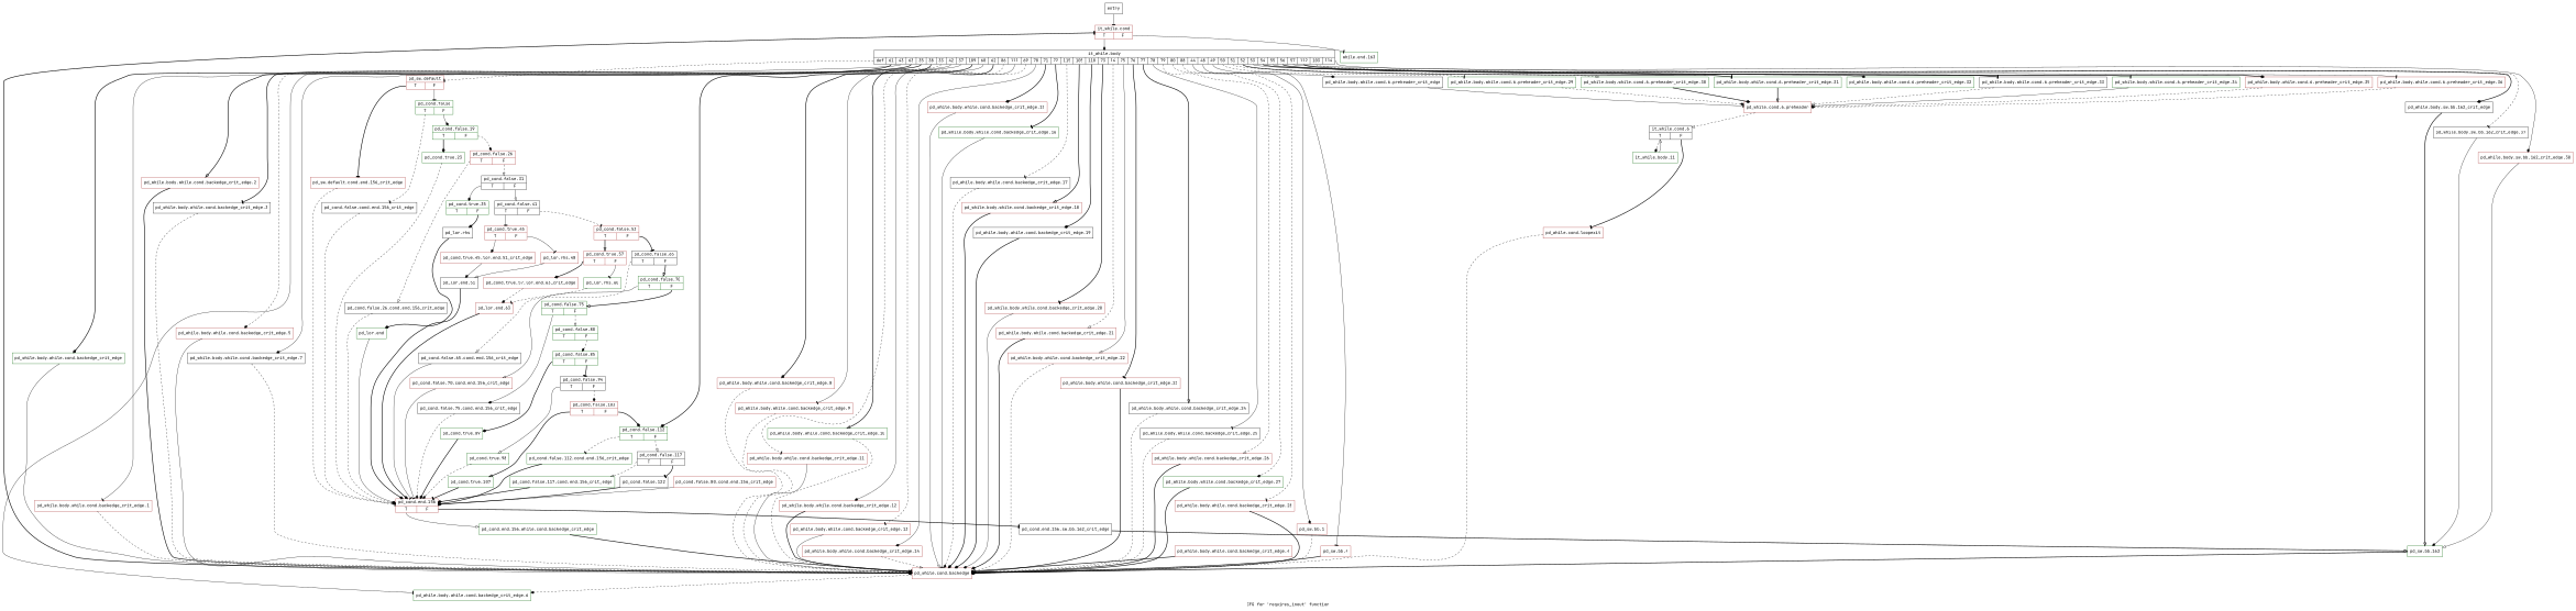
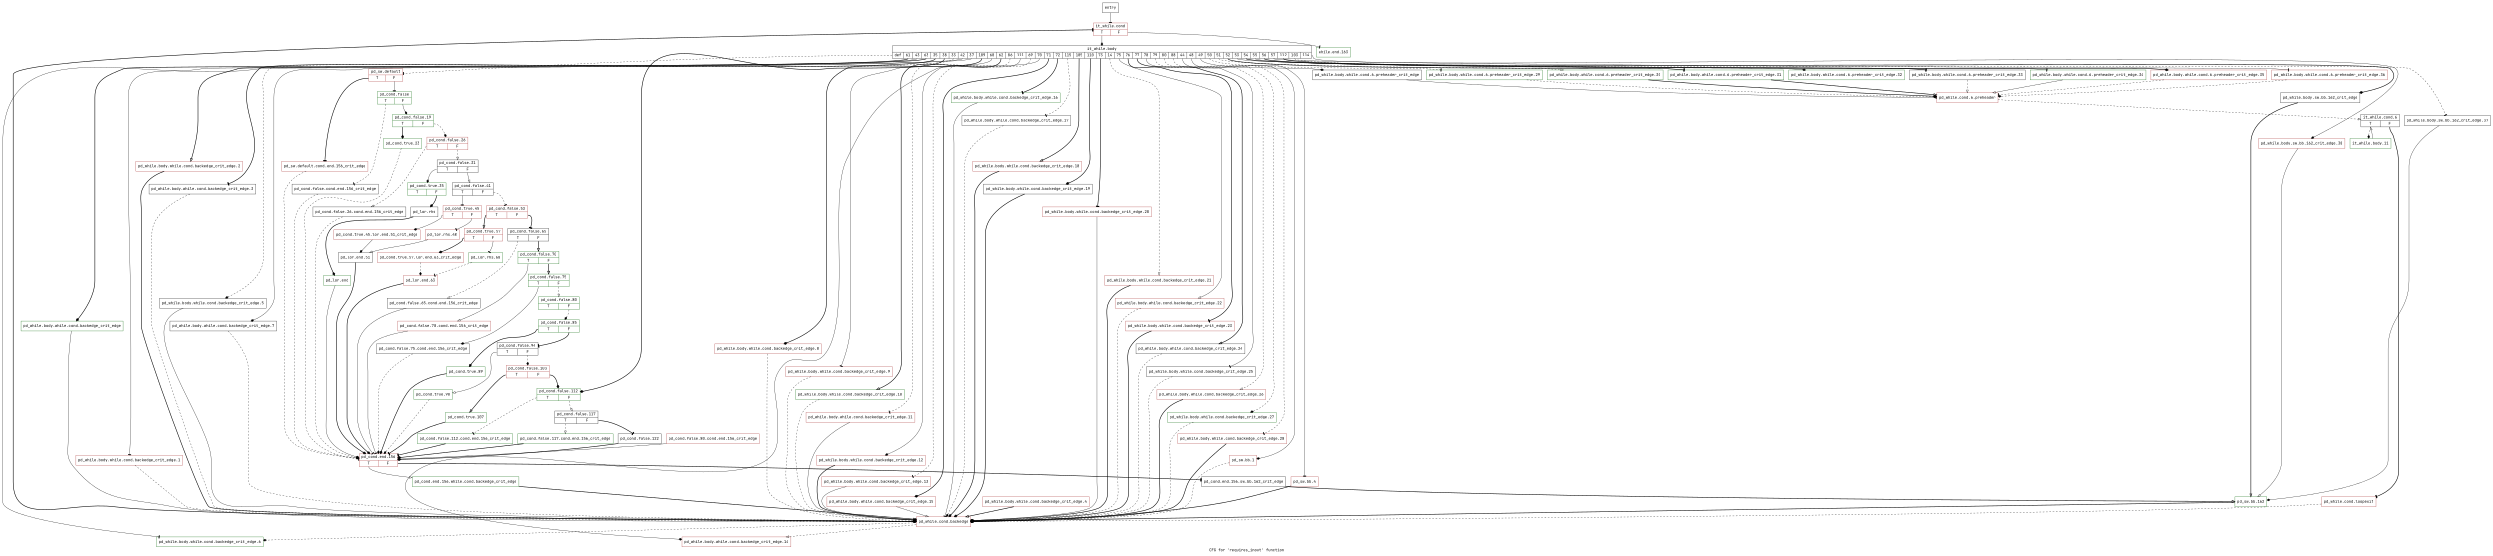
  digraph {
    fontname="JetBrains Mono"
    label="CFG for 'requires_inout' function"
    node [color=brown fontname="JetBrains Mono" shape=record]
    edge [arrowhead=diamond fontname="JetBrains Mono" style=bold]
    n1 [color=black label="{entry}"]
    n2 [label="{it_while.cond|{<s0>T|<s1>F}}"]
    n3 [color=black label="{it_while.body|{<s0>def|<s1>61|<s2>43|<s3>63|<s4>35|<s5>38|<s6>33|<s7>42|<s8>37|<s9>109|<s10>60|<s11>62|<s12>86|<s13>111|<s14>69|<s15>70|<s16>71|<s17>72|<s18>115|<s19>105|<s20>110|<s21>73|<s22>14|<s23>75|<s24>76|<s25>77|<s26>78|<s27>79|<s28>80|<s29>88|<s30>44|<s31>48|<s32>49|<s33>50|<s34>51|<s35>52|<s36>53|<s37>54|<s38>55|<s39>56|<s40>57|<s41>112|<s42>103|<s43>114}}"]
    n4 [color=darkgreen label="{while.end.163}"]
    n5 [label="{pd_sw.default|{<s0>T|<s1>F}}"]
    n6 [color=darkgreen label="{pd_while.body.while.cond.backedge_crit_edge}"]
    n7 [label="{pd_while.body.while.cond.backedge_crit_edge.1}"]
    n8 [label="{pd_while.body.while.cond.backedge_crit_edge.2}"]
    n9 [color=black label="{pd_while.body.while.cond.backedge_crit_edge.3}"]
-   n10 [label="{pd_while.body.while.cond.backedge_crit_edge.5}"]
+   n10 [color=black label="{pd_while.body.while.cond.backedge_crit_edge.5}"]
    n11 [color=darkgreen label="{pd_while.body.while.cond.backedge_crit_edge.6}"]
    n12 [color=black label="{pd_while.body.while.cond.backedge_crit_edge.7}"]
    n13 [label="{pd_while.body.while.cond.backedge_crit_edge.8}"]
    n14 [label="{pd_while.body.while.cond.backedge_crit_edge.9}"]
    n15 [color=darkgreen label="{pd_while.body.while.cond.backedge_crit_edge.10}"]
    n16 [label="{pd_while.body.while.cond.backedge_crit_edge.11}"]
    n17 [label="{pd_while.body.while.cond.backedge_crit_edge.12}"]
    n18 [label="{pd_while.body.while.cond.backedge_crit_edge.13}"]
    n19 [label="{pd_while.body.while.cond.backedge_crit_edge.14}"]
    n20 [label="{pd_while.body.while.cond.backedge_crit_edge.15}"]
    n21 [color=darkgreen label="{pd_while.body.while.cond.backedge_crit_edge.16}"]
    n22 [color=black label="{pd_while.body.while.cond.backedge_crit_edge.17}"]
    n23 [label="{pd_while.body.while.cond.backedge_crit_edge.18}"]
    n24 [color=black label="{pd_while.body.while.cond.backedge_crit_edge.19}"]
    n25 [label="{pd_while.body.while.cond.backedge_crit_edge.20}"]
    n26 [label="{pd_while.body.while.cond.backedge_crit_edge.21}"]
    n27 [label="{pd_while.body.while.cond.backedge_crit_edge.22}"]
    n28 [label="{pd_while.body.while.cond.backedge_crit_edge.23}"]
    n29 [color=black label="{pd_while.body.while.cond.backedge_crit_edge.24}"]
    n30 [color=black label="{pd_while.body.while.cond.backedge_crit_edge.25}"]
    n31 [label="{pd_while.body.while.cond.backedge_crit_edge.26}"]
    n32 [color=darkgreen label="{pd_while.body.while.cond.backedge_crit_edge.27}"]
    n33 [label="{pd_while.body.while.cond.backedge_crit_edge.28}"]
    n34 [label="{pd_sw.bb.1}"]
    n35 [label="{pd_sw.bb.4}"]
    n36 [color=black label="{pd_while.body.while.cond.6.preheader_crit_edge}"]
    n37 [color=darkgreen label="{pd_while.body.while.cond.6.preheader_crit_edge.29}"]
    n38 [color=darkgreen label="{pd_while.body.while.cond.6.preheader_crit_edge.30}"]
    n39 [color=darkgreen label="{pd_while.body.while.cond.6.preheader_crit_edge.31}"]
    n40 [color=darkgreen label="{pd_while.body.while.cond.6.preheader_crit_edge.32}"]
    n41 [color=black label="{pd_while.body.while.cond.6.preheader_crit_edge.33}"]
    n42 [color=darkgreen label="{pd_while.body.while.cond.6.preheader_crit_edge.34}"]
    n43 [label="{pd_while.body.while.cond.6.preheader_crit_edge.35}"]
    n44 [label="{pd_while.body.while.cond.6.preheader_crit_edge.36}"]
    n45 [color=black label="{pd_while.body.sw.bb.162_crit_edge}"]
    n46 [color=black label="{pd_while.body.sw.bb.162_crit_edge.37}"]
    n47 [label="{pd_while.body.sw.bb.162_crit_edge.38}"]
    n48 [color=darkgreen label="{pd_cond.false.112|{<s0>T|<s1>F}}"]
    n49 [label="{pd_while.cond.loopexit}"]
    n50 [label="{pd_while.cond.backedge}"]
    n51 [label="{pd_sw.default.cond.end.156_crit_edge}"]
    n52 [color=darkgreen label="{pd_cond.false|{<s0>T|<s1>F}}"]
    n53 [label="{pd_while.body.while.cond.backedge_crit_edge.4}"]
    n54 [label="{pd_while.cond.6.preheader}"]
    n55 [color=darkgreen label="{pd_sw.bb.162}"]
    n56 [label="{pd_cond.end.156|{<s0>T|<s1>F}}"]
    n57 [color=black label="{pd_cond.false.cond.end.156_crit_edge}"]
    n58 [color=darkgreen label="{pd_cond.false.19|{<s0>T|<s1>F}}"]
    n59 [color=black label="{it_while.cond.6|{<s0>T|<s1>F}}"]
    n60 [color=darkgreen label="{it_while.body.11}"]
    n61 [color=darkgreen label="{pd_cond.end.156.while.cond.backedge_crit_edge}"]
    n62 [color=black label="{pd_cond.end.156.sw.bb.162_crit_edge}"]
    n63 [color=darkgreen label="{pd_cond.true.23}"]
    n64 [label="{pd_cond.false.26|{<s0>T|<s1>F}}"]
    n65 [color=black label="{pd_cond.false.26.cond.end.156_crit_edge}"]
    n66 [color=black label="{pd_cond.false.31|{<s0>T|<s1>F}}"]
    n67 [color=darkgreen label="{pd_cond.true.35|{<s0>T|<s1>F}}"]
    n68 [color=black label="{pd_cond.false.41|{<s0>T|<s1>F}}"]
    n69 [color=black label="{pd_lor.rhs}"]
    n70 [label="{pd_cond.true.45|{<s0>T|<s1>F}}"]
    n71 [label="{pd_cond.false.53|{<s0>T|<s1>F}}"]
    n72 [color=darkgreen label="{pd_lor.end}"]
    n73 [label="{pd_cond.true.45.lor.end.51_crit_edge}"]
    n74 [label="{pd_lor.rhs.48}"]
    n75 [label="{pd_cond.true.57|{<s0>T|<s1>F}}"]
    n76 [color=black label="{pd_cond.false.65|{<s0>T|<s1>F}}"]
    n77 [color=black label="{pd_lor.end.51}"]
    n78 [label="{pd_cond.true.57.lor.end.63_crit_edge}"]
    n79 [color=darkgreen label="{pd_lor.rhs.60}"]
    n80 [color=black label="{pd_cond.false.65.cond.end.156_crit_edge}"]
    n81 [color=darkgreen label="{pd_cond.false.70|{<s0>T|<s1>F}}"]
    n82 [label="{pd_lor.end.63}"]
    n83 [label="{pd_cond.false.70.cond.end.156_crit_edge}"]
    n84 [color=darkgreen label="{pd_cond.false.75|{<s0>T|<s1>F}}"]
    n85 [color=black label="{pd_cond.false.75.cond.end.156_crit_edge}"]
    n86 [color=darkgreen label="{pd_cond.false.80|{<s0>T|<s1>F}}"]
    n87 [color=darkgreen label="{pd_cond.false.85|{<s0>T|<s1>F}}"]
    n88 [label="{pd_cond.false.80.cond.end.156_crit_edge}"]
    n89 [color=darkgreen label="{pd_cond.true.89}"]
    n90 [color=black label="{pd_cond.false.94|{<s0>T|<s1>F}}"]
    n91 [color=darkgreen label="{pd_cond.true.98}"]
    n92 [label="{pd_cond.false.103|{<s0>T|<s1>F}}"]
    n93 [color=darkgreen label="{pd_cond.true.107}"]
    n94 [color=darkgreen label="{pd_cond.false.112.cond.end.156_crit_edge}"]
    n95 [color=black label="{pd_cond.false.117|{<s0>T|<s1>F}}"]
    n96 [color=darkgreen label="{pd_cond.false.117.cond.end.156_crit_edge}"]
    n97 [color=black label="{pd_cond.false.122}"]
    n1 -> n2 [arrowhead=tee style=solid]
    n2 -> n3 [style=solid tailport=s0]
    n2 -> n4 [arrowhead=tee style=solid tailport=s1]
    n3 -> n5 [arrowhead=tee style=dashed tailport=s0]
    n3 -> n6 [tailport=s1]
    n3 -> n7 [arrowhead=tee style=solid tailport=s2]
    n3 -> n8 [arrowhead=onormal tailport=s3]
    n3 -> n9 [arrowhead=tee tailport=s4]
    n3 -> n10 [style=dashed tailport=s6]
    n3 -> n11 [arrowhead=tee style=solid tailport=s7]
    n3 -> n12 [style=solid tailport=s8]
    n3 -> n13 [tailport=s9]
    n3 -> n14 [arrowhead=tee style=solid tailport=s10]
    n3 -> n15 [arrowhead=onormal tailport=s11]
    n3 -> n16 [arrowhead=tee style=dashed tailport=s12]
    n3 -> n17 [style=solid tailport=s13]
    n3 -> n18 [arrowhead=tee style=dashed tailport=s14]
    n3 -> n19 [style=solid tailport=s15]
    n3 -> n20 [tailport=s16]
    n3 -> n21 [arrowhead=tee tailport=s17]
    n3 -> n22 [arrowhead=tee style=dashed tailport=s18]
    n3 -> n23 [arrowhead=onormal tailport=s19]
    n3 -> n24 [tailport=s20]
    n3 -> n25 [arrowhead=tee tailport=s21]
    n3 -> n26 [arrowhead=onormal style=dashed tailport=s22]
    n3 -> n27 [arrowhead=onormal style=solid tailport=s23]
    n3 -> n28 [arrowhead=tee tailport=s24]
    n3 -> n29 [arrowhead=onormal tailport=s25]
    n3 -> n30 [arrowhead=tee style=solid tailport=s26]
    n3 -> n31 [arrowhead=onormal style=dashed tailport=s27]
    n3 -> n32 [style=dashed tailport=s28]
    n3 -> n33 [arrowhead=tee style=dashed tailport=s29]
    n3 -> n34 [style=solid tailport=s30]
    n3 -> n35 [arrowhead=tee style=solid tailport=s31]
    n3 -> n36 [style=solid tailport=s32]
    n3 -> n37 [arrowhead=tee style=dashed tailport=s33]
    n3 -> n38 [arrowhead=onormal style=dashed tailport=s34]
    n3 -> n39 [arrowhead=tee tailport=s35]
    n3 -> n40 [style=solid tailport=s36]
    n3 -> n41 [arrowhead=tee tailport=s37]
    n3 -> n42 [arrowhead=tee style=solid tailport=s38]
    n3 -> n43 [tailport=s39]
    n3 -> n44 [arrowhead=tee style=solid tailport=s40]
    n3 -> n45 [tailport=s41]
    n3 -> n46 [arrowhead=tee style=dashed tailport=s42]
    n3 -> n47 [style=solid tailport=s43]
    n3 -> n48 [tailport=s5]
    n5 -> n51 [arrowhead=tee tailport=s0]
    n5 -> n52 [arrowhead=tee style=solid tailport=s1]
    n6 -> n50 [arrowhead=onormal style=solid]
    n7 -> n50 [style=dashed]
    n8 -> n50 [arrowhead=onormal]
    n9 -> n50 [arrowhead=onormal style=dashed]
    n10 -> n50 [style=solid]
    n12 -> n50 [style=dashed]
    n13 -> n50 [arrowhead=tee style=dashed]
    n14 -> n50 [arrowhead=tee style=dashed]
    n15 -> n50 [arrowhead=onormal style=dashed]
    n16 -> n50 [arrowhead=onormal style=solid]
    n17 -> n50 [arrowhead=tee]
    n18 -> n50 [style=solid]
-   n19 -> n50 [arrowhead=onormal style=dashed]
+   n50 -> n19 [arrowhead=onormal style=dashed]
    n20 -> n50 [arrowhead=onormal style=solid]
    n21 -> n50 [arrowhead=tee style=solid]
    n22 -> n50 [style=dashed]
    n23 -> n50
    n24 -> n50
    n25 -> n50 [style=solid]
    n26 -> n50
    n27 -> n50 [arrowhead=onormal style=dashed]
    n28 -> n50 [arrowhead=tee]
    n29 -> n50 [style=dashed]
    n30 -> n50 [arrowhead=tee style=dashed]
    n31 -> n50
-   n32 -> n50
+   n32 -> n50 [style=dashed]
    n33 -> n50 [arrowhead=tee]
    n34 -> n50 [arrowhead=onormal style=dashed]
    n35 -> n50 [arrowhead=tee]
    n36 -> n54 [arrowhead=tee style=solid]
    n37 -> n54 [style=dashed]
    n38 -> n54
    n39 -> n54 [arrowhead=onormal]
    n41 -> n54 [arrowhead=onormal style=dashed]
    n42 -> n54 [arrowhead=onormal style=solid]
    n43 -> n54 [arrowhead=tee style=dashed]
    n44 -> n54 [style=dashed]
    n45 -> n55 [arrowhead=onormal]
    n46 -> n55 [style=solid]
    n47 -> n55 [arrowhead=onormal style=solid]
    n48 -> n94 [arrowhead=tee style=dashed tailport=s0]
    n48 -> n95 [arrowhead=onormal style=dashed tailport=s1]
    n49 -> n50 [arrowhead=onormal style=dashed]
    n50 -> n2 [arrowhead=tee]
    n50 -> n11 [style=dashed]
    n51 -> n56 [arrowhead=onormal style=dashed]
    n52 -> n57 [arrowhead=tee style=dashed tailport=s0]
    n52 -> n58 [style=solid tailport=s1]
    n53 -> n50 [arrowhead=onormal]
    n54 -> n59 [arrowhead=onormal style=dashed]
    n55 -> n50
    n56 -> n61 [arrowhead=onormal style=solid tailport=s0]
    n56 -> n62 [arrowhead=tee tailport=s1]
    n57 -> n56 [style=dashed]
    n58 -> n63 [tailport=s0]
    n58 -> n64 [style=dashed tailport=s1]
    n59 -> n49 [arrowhead=tee tailport=s1]
    n59 -> n60 [style=dashed tailport=s0]
    n60 -> n59 [arrowhead=onormal style=solid]
    n61 -> n50 [arrowhead=onormal]
    n62 -> n55 [arrowhead=onormal]
    n63 -> n56 [arrowhead=tee style=dashed]
    n64 -> n65 [arrowhead=onormal style=dashed tailport=s0]
    n64 -> n66 [arrowhead=onormal style=dashed tailport=s1]
    n65 -> n56 [style=dashed]
    n66 -> n67 [style=solid tailport=s0]
    n66 -> n68 [arrowhead=onormal style=solid tailport=s1]
    n67 -> n69 [tailport=s1]
    n68 -> n70 [arrowhead=tee style=solid tailport=s0]
    n68 -> n71 [arrowhead=tee style=dashed tailport=s1]
    n69 -> n72
    n70 -> n73 [style=solid tailport=s0]
    n70 -> n74 [arrowhead=tee style=solid tailport=s1]
    n71 -> n75 [arrowhead=onormal tailport=s0]
    n71 -> n76 [arrowhead=tee tailport=s1]
    n72 -> n56 [style=solid]
    n73 -> n77 [style=solid]
    n74 -> n77 [arrowhead=onormal style=solid]
    n75 -> n78 [tailport=s0]
    n75 -> n79 [arrowhead=tee style=solid tailport=s1]
    n76 -> n80 [arrowhead=onormal style=dashed tailport=s0]
    n76 -> n81 [arrowhead=onormal tailport=s1]
    n77 -> n56
    n78 -> n82 [style=dashed]
    n79 -> n82 [arrowhead=tee style=dashed]
    n80 -> n56 [arrowhead=tee style=solid]
    n81 -> n83 [arrowhead=onormal style=solid tailport=s0]
    n81 -> n84 [arrowhead=onormal tailport=s1]
    n82 -> n56
    n83 -> n56 [arrowhead=tee style=solid]
    n84 -> n85 [style=solid tailport=s0]
    n84 -> n86 [arrowhead=onormal style=dashed tailport=s1]
    n85 -> n56 [style=dashed]
    n86 -> n87 [style=dashed tailport=s1]
    n87 -> n89 [tailport=s0]
    n87 -> n90 [arrowhead=tee tailport=s1]
    n88 -> n56 [arrowhead=tee style=solid]
    n89 -> n56
    n90 -> n91 [arrowhead=onormal style=solid tailport=s0]
    n90 -> n92 [style=dashed tailport=s1]
    n91 -> n56 [style=dashed]
    n92 -> n48 [tailport=s1]
    n92 -> n93 [arrowhead=onormal tailport=s0]
    n93 -> n56 [arrowhead=tee]
    n94 -> n56 [arrowhead=tee]
    n95 -> n96 [arrowhead=onormal style=dashed tailport=s0]
    n95 -> n97 [arrowhead=tee tailport=s1]
    n96 -> n56
    n97 -> n56
  }
